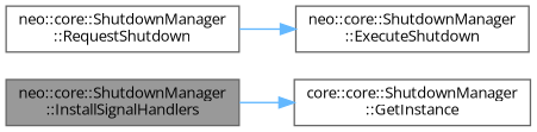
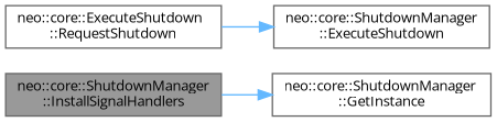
  digraph {
    fontname="Open Sans"
    rankdir=LR
    node [color=grey40 fillcolor=white fontname="Open Sans" fontsize=10 shape=box style=filled]
    edge [color=steelblue1 fontname="Open Sans" fontsize=10 labelfontname=Helvetica labelfontsize=10 style=solid]
    n1 [color=gray40 fillcolor=grey60 fontcolor=black height=0.2 label="neo::core::ShutdownManager\l::InstallSignalHandlers" width=0.4]
-   n2 [height=0.2 label="core::core::ShutdownManager\l::GetInstance" width=0.4]
-   n3 [height=0.2 label="neo::core::ShutdownManager\l::RequestShutdown" width=0.4]
+   n2 [height=0.2 label="neo::core::ShutdownManager\l::GetInstance" width=0.4]
+   n3 [height=0.2 label="neo::core::ExecuteShutdown\l::RequestShutdown" width=0.4]
    n4 [height=0.2 label="neo::core::ShutdownManager\l::ExecuteShutdown" width=0.4]
    n1 -> n2
    n3 -> n4
  }
